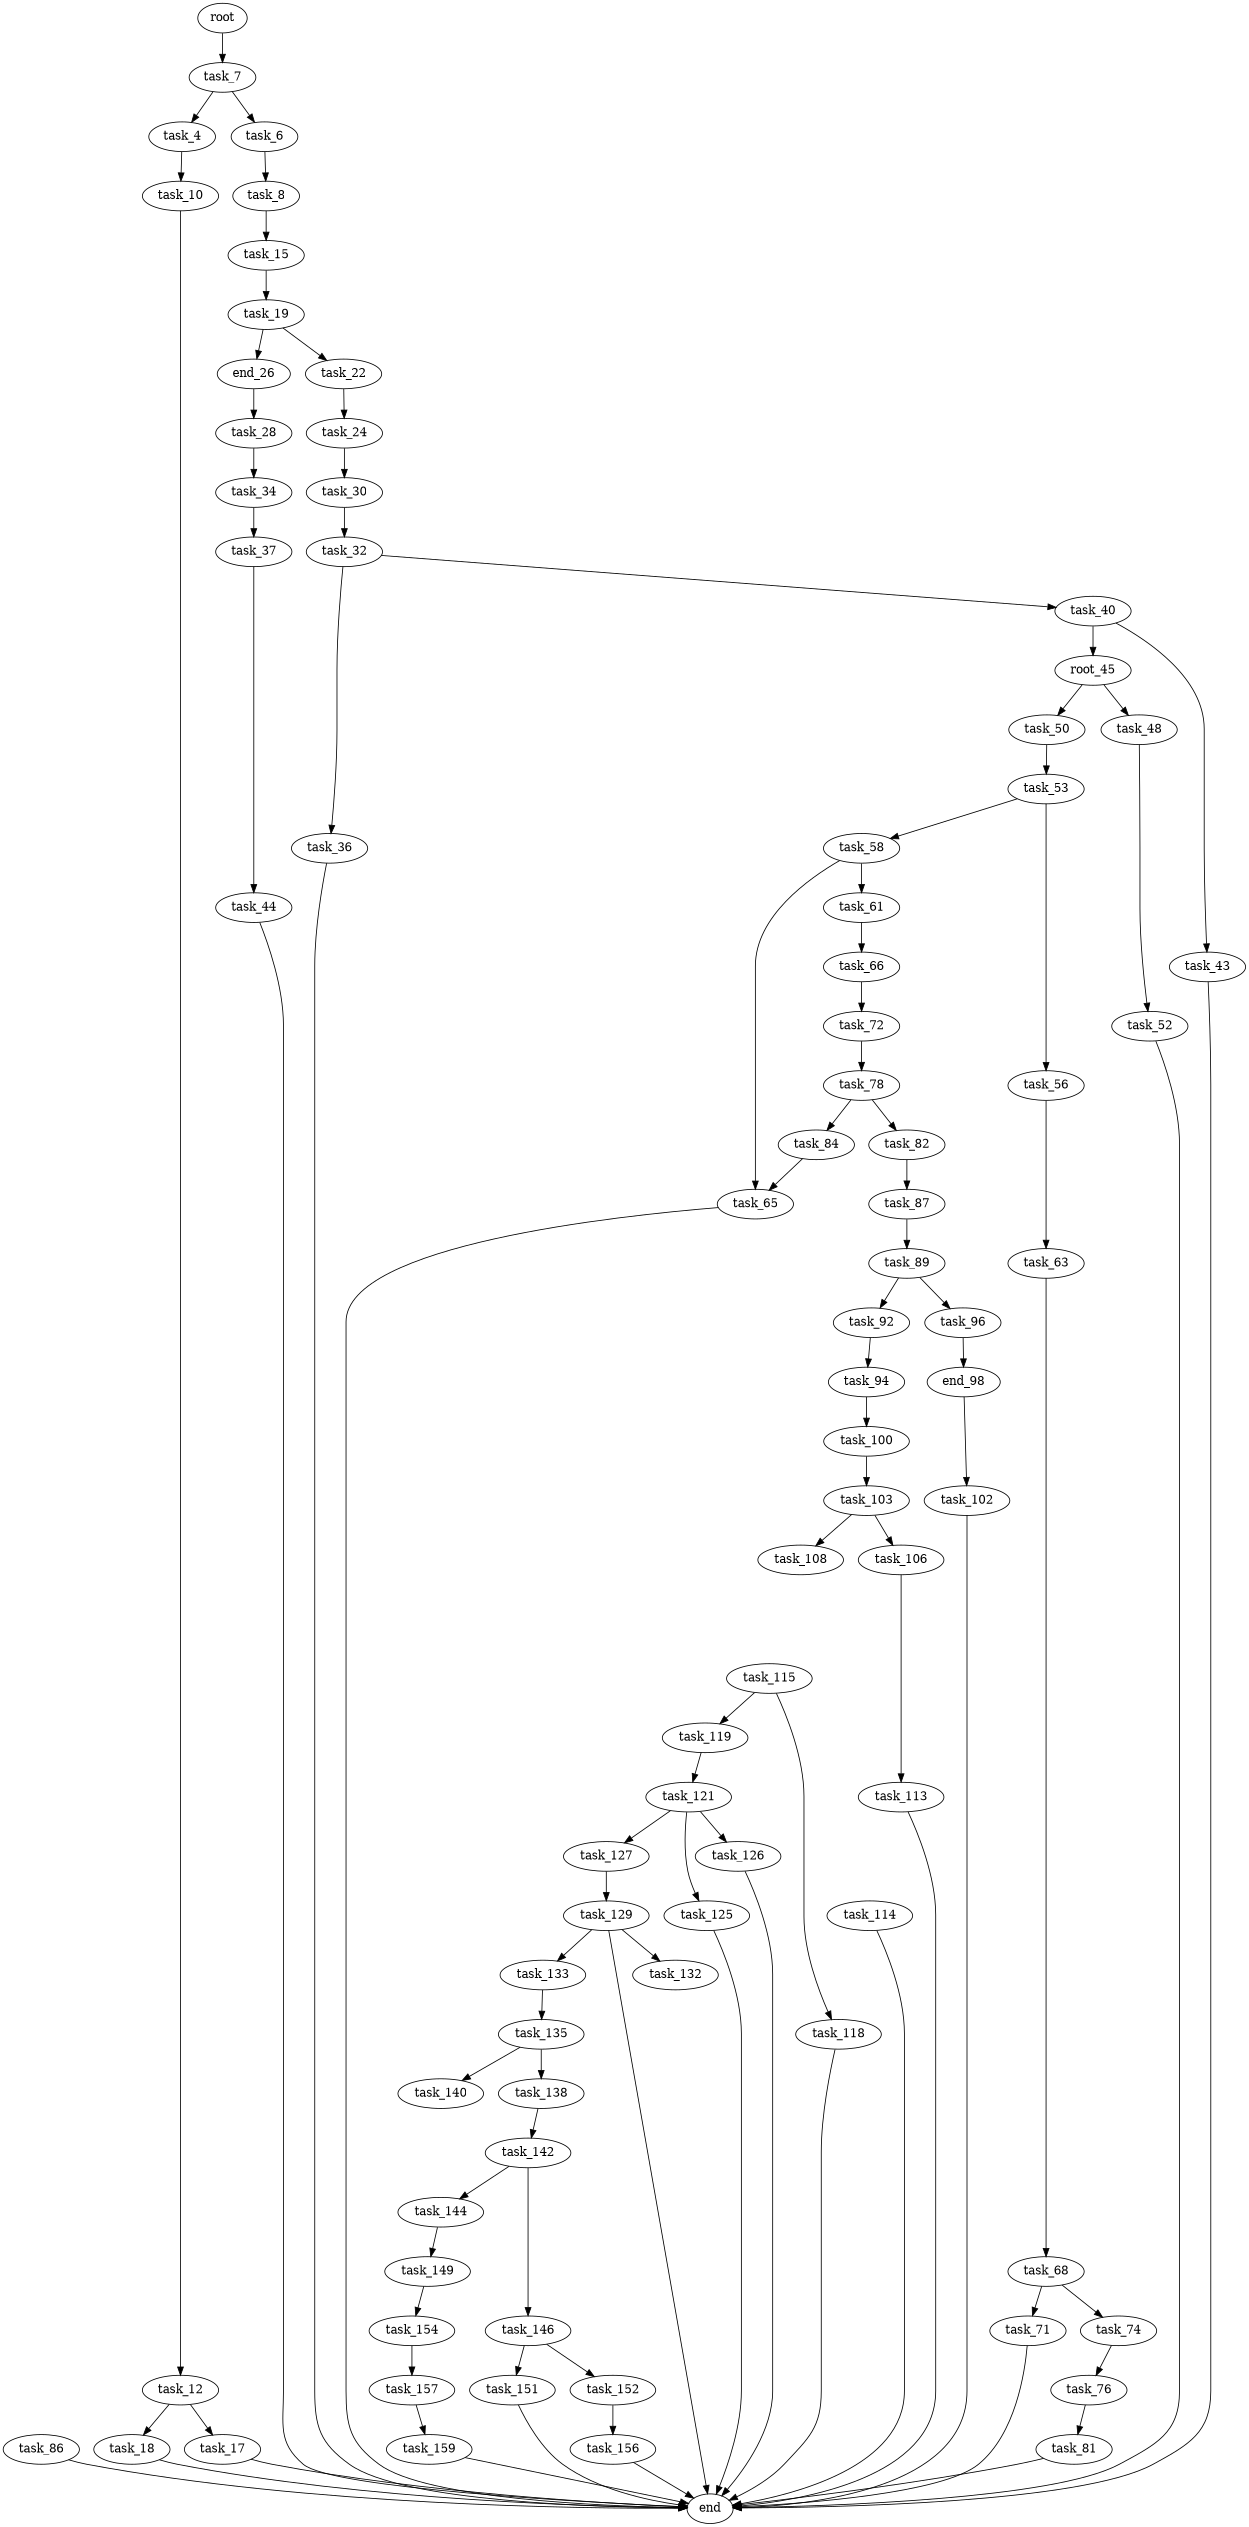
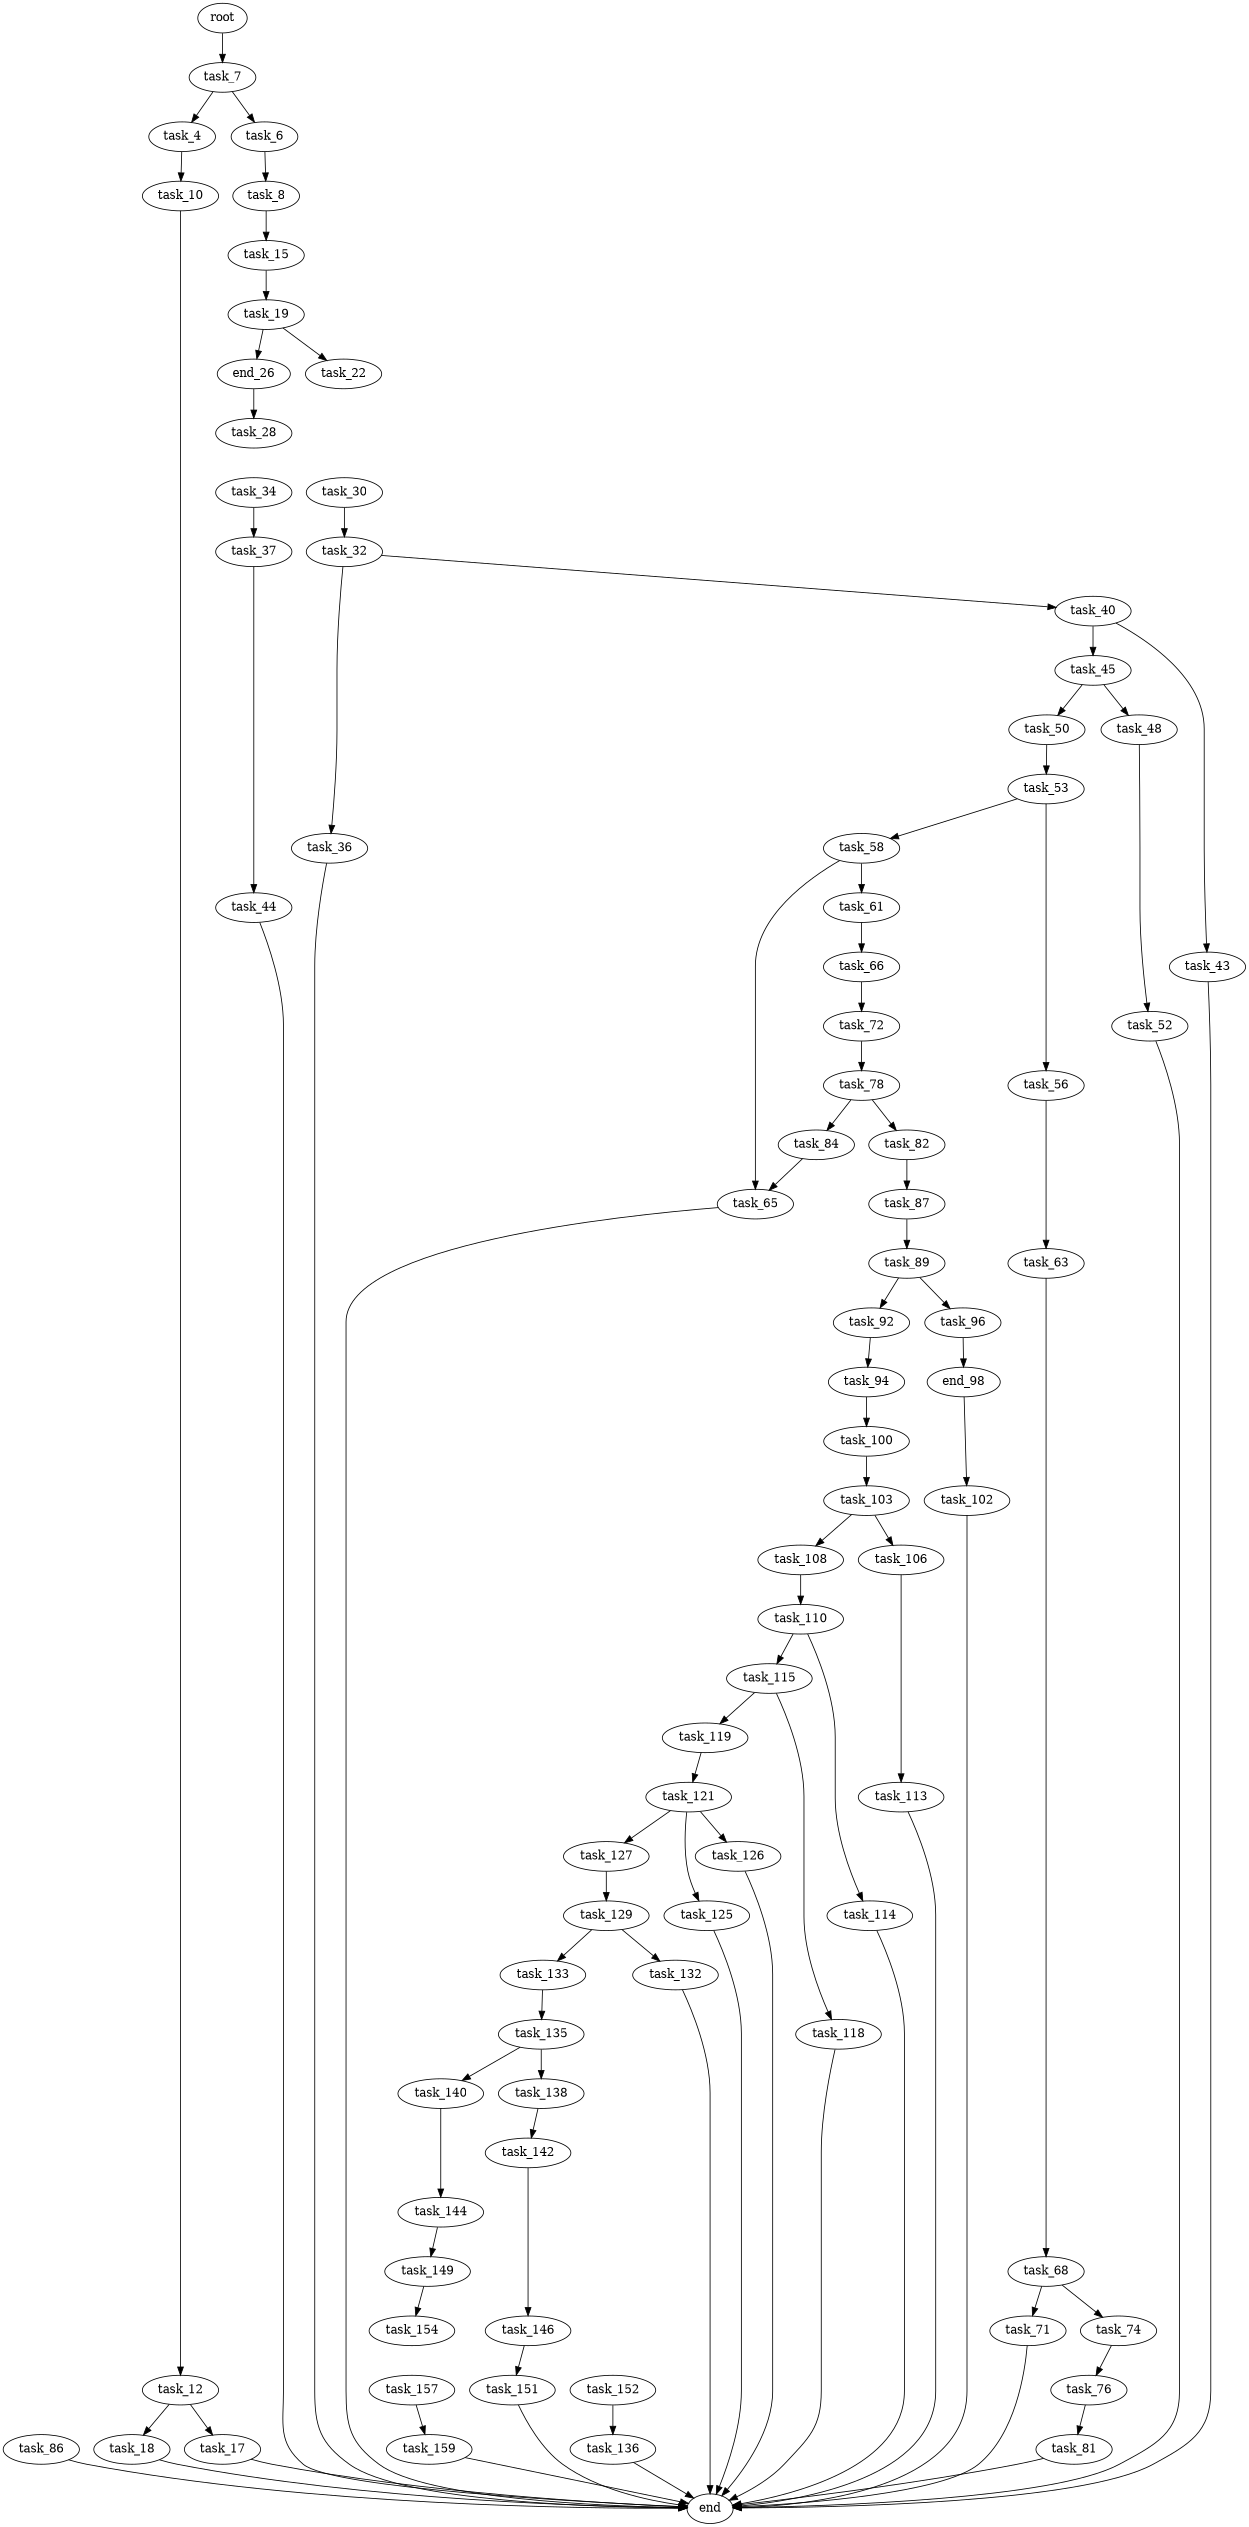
  digraph {
    n1 [label=task_7]
    root
    task_4
    task_6
    task_10
    task_8
    task_12
    task_15
    task_17
    task_18
    task_19
    task_22
    n13 [label=end_26]
    end
-   task_24
    task_28
    task_30
    task_34
    task_32
    task_36
    task_40
    task_37
    task_44
    task_43
-   task_45 [label=root_45]
+   task_45
    task_48
    task_50
    task_52
    task_53
    task_56
    task_58
    task_63
    task_61
    task_65
    task_68
    task_66
    task_71
    task_74
    task_72
    task_78
    task_76
    task_82
    task_84
    task_81
    task_87
    task_89
    task_86
    task_92
    task_96
    task_94
    n51 [label=end_98]
    task_100
    task_102
    task_103
    task_106
    task_108
    task_113
+   task_110
    task_114
    task_115
    task_118
    task_119
    task_121
    task_125
    task_126
    task_127
    task_129
    task_132
    task_133
    task_135
    task_138
    task_140
    task_142
    task_144
    task_146
    task_149
    task_151
    task_152
    task_154
-   task_156
+   task_156 [label=task_136]
    task_157
    task_159
    n1 -> task_4
    n1 -> task_6
    root -> n1
    task_4 -> task_10
    task_6 -> task_8
    task_10 -> task_12
    task_8 -> task_15
    task_12 -> task_17
    task_12 -> task_18
    task_15 -> task_19
    task_17 -> end
    task_18 -> end
    task_19 -> task_22
    task_19 -> n13
-   task_22 -> task_24
    n13 -> task_28
-   task_24 -> task_30
-   task_28 -> task_34
    task_30 -> task_32
    task_34 -> task_37
    task_32 -> task_36
    task_32 -> task_40
    task_36 -> end
    task_40 -> task_43
    task_40 -> task_45
    task_37 -> task_44
    task_44 -> end
    task_43 -> end
    task_45 -> task_48
    task_45 -> task_50
    task_48 -> task_52
    task_50 -> task_53
    task_52 -> end
    task_53 -> task_56
    task_53 -> task_58
    task_56 -> task_63
    task_58 -> task_61
    task_58 -> task_65
    task_63 -> task_68
    task_61 -> task_66
    task_65 -> end
    task_68 -> task_71
    task_68 -> task_74
    task_66 -> task_72
    task_71 -> end
    task_74 -> task_76
    task_72 -> task_78
    task_78 -> task_82
    task_78 -> task_84
    task_76 -> task_81
    task_82 -> task_87
    task_84 -> task_65
    task_81 -> end
    task_87 -> task_89
    task_89 -> task_92
    task_89 -> task_96
    task_86 -> end
    task_92 -> task_94
    task_96 -> n51
    task_94 -> task_100
    n51 -> task_102
    task_100 -> task_103
    task_102 -> end
    task_103 -> task_106
    task_103 -> task_108
    task_106 -> task_113
+   task_108 -> task_110
    task_113 -> end
+   task_110 -> task_114
+   task_110 -> task_115
    task_114 -> end
    task_115 -> task_118
    task_115 -> task_119
    task_118 -> end
    task_119 -> task_121
    task_121 -> task_125
    task_121 -> task_126
    task_121 -> task_127
    task_125 -> end
    task_126 -> end
    task_127 -> task_129
    task_129 -> task_132
    task_129 -> task_133
-   task_129 -> end
+   task_132 -> end
    task_133 -> task_135
    task_135 -> task_138
    task_135 -> task_140
    task_138 -> task_142
-   task_142 -> task_144
+   task_140 -> task_144
    task_142 -> task_146
    task_144 -> task_149
    task_146 -> task_151
-   task_146 -> task_152
    task_149 -> task_154
    task_151 -> end
    task_152 -> task_156
-   task_154 -> task_157
    task_156 -> end
    task_157 -> task_159
    task_159 -> end
  }
